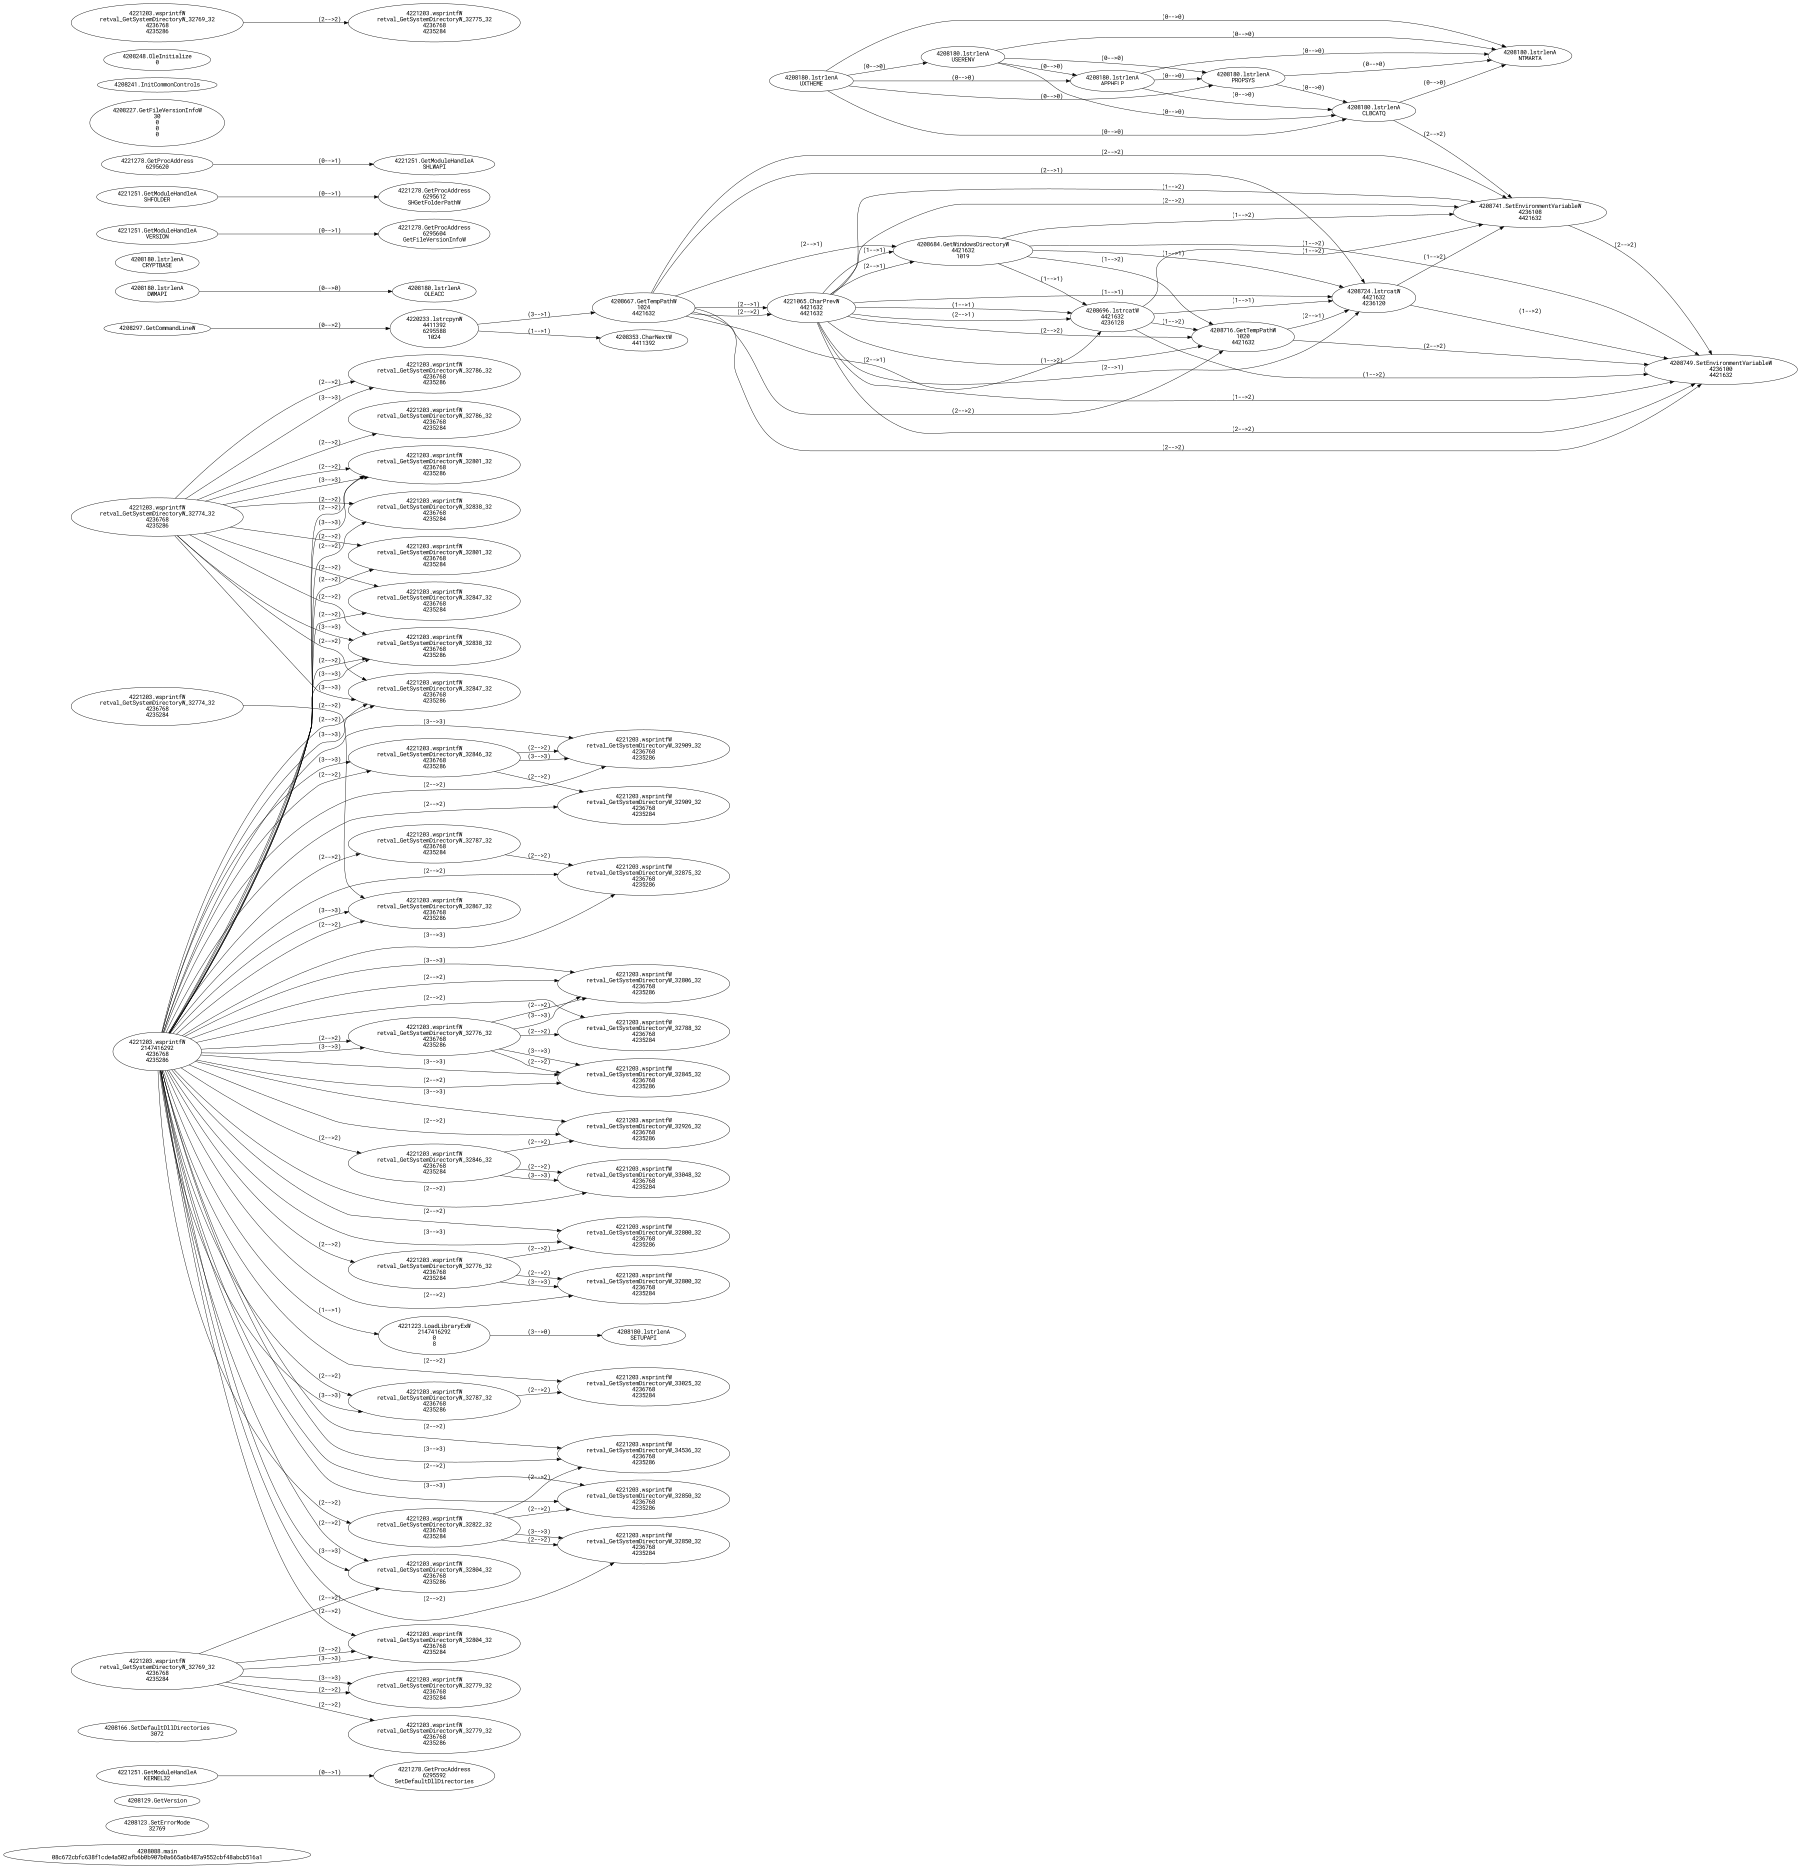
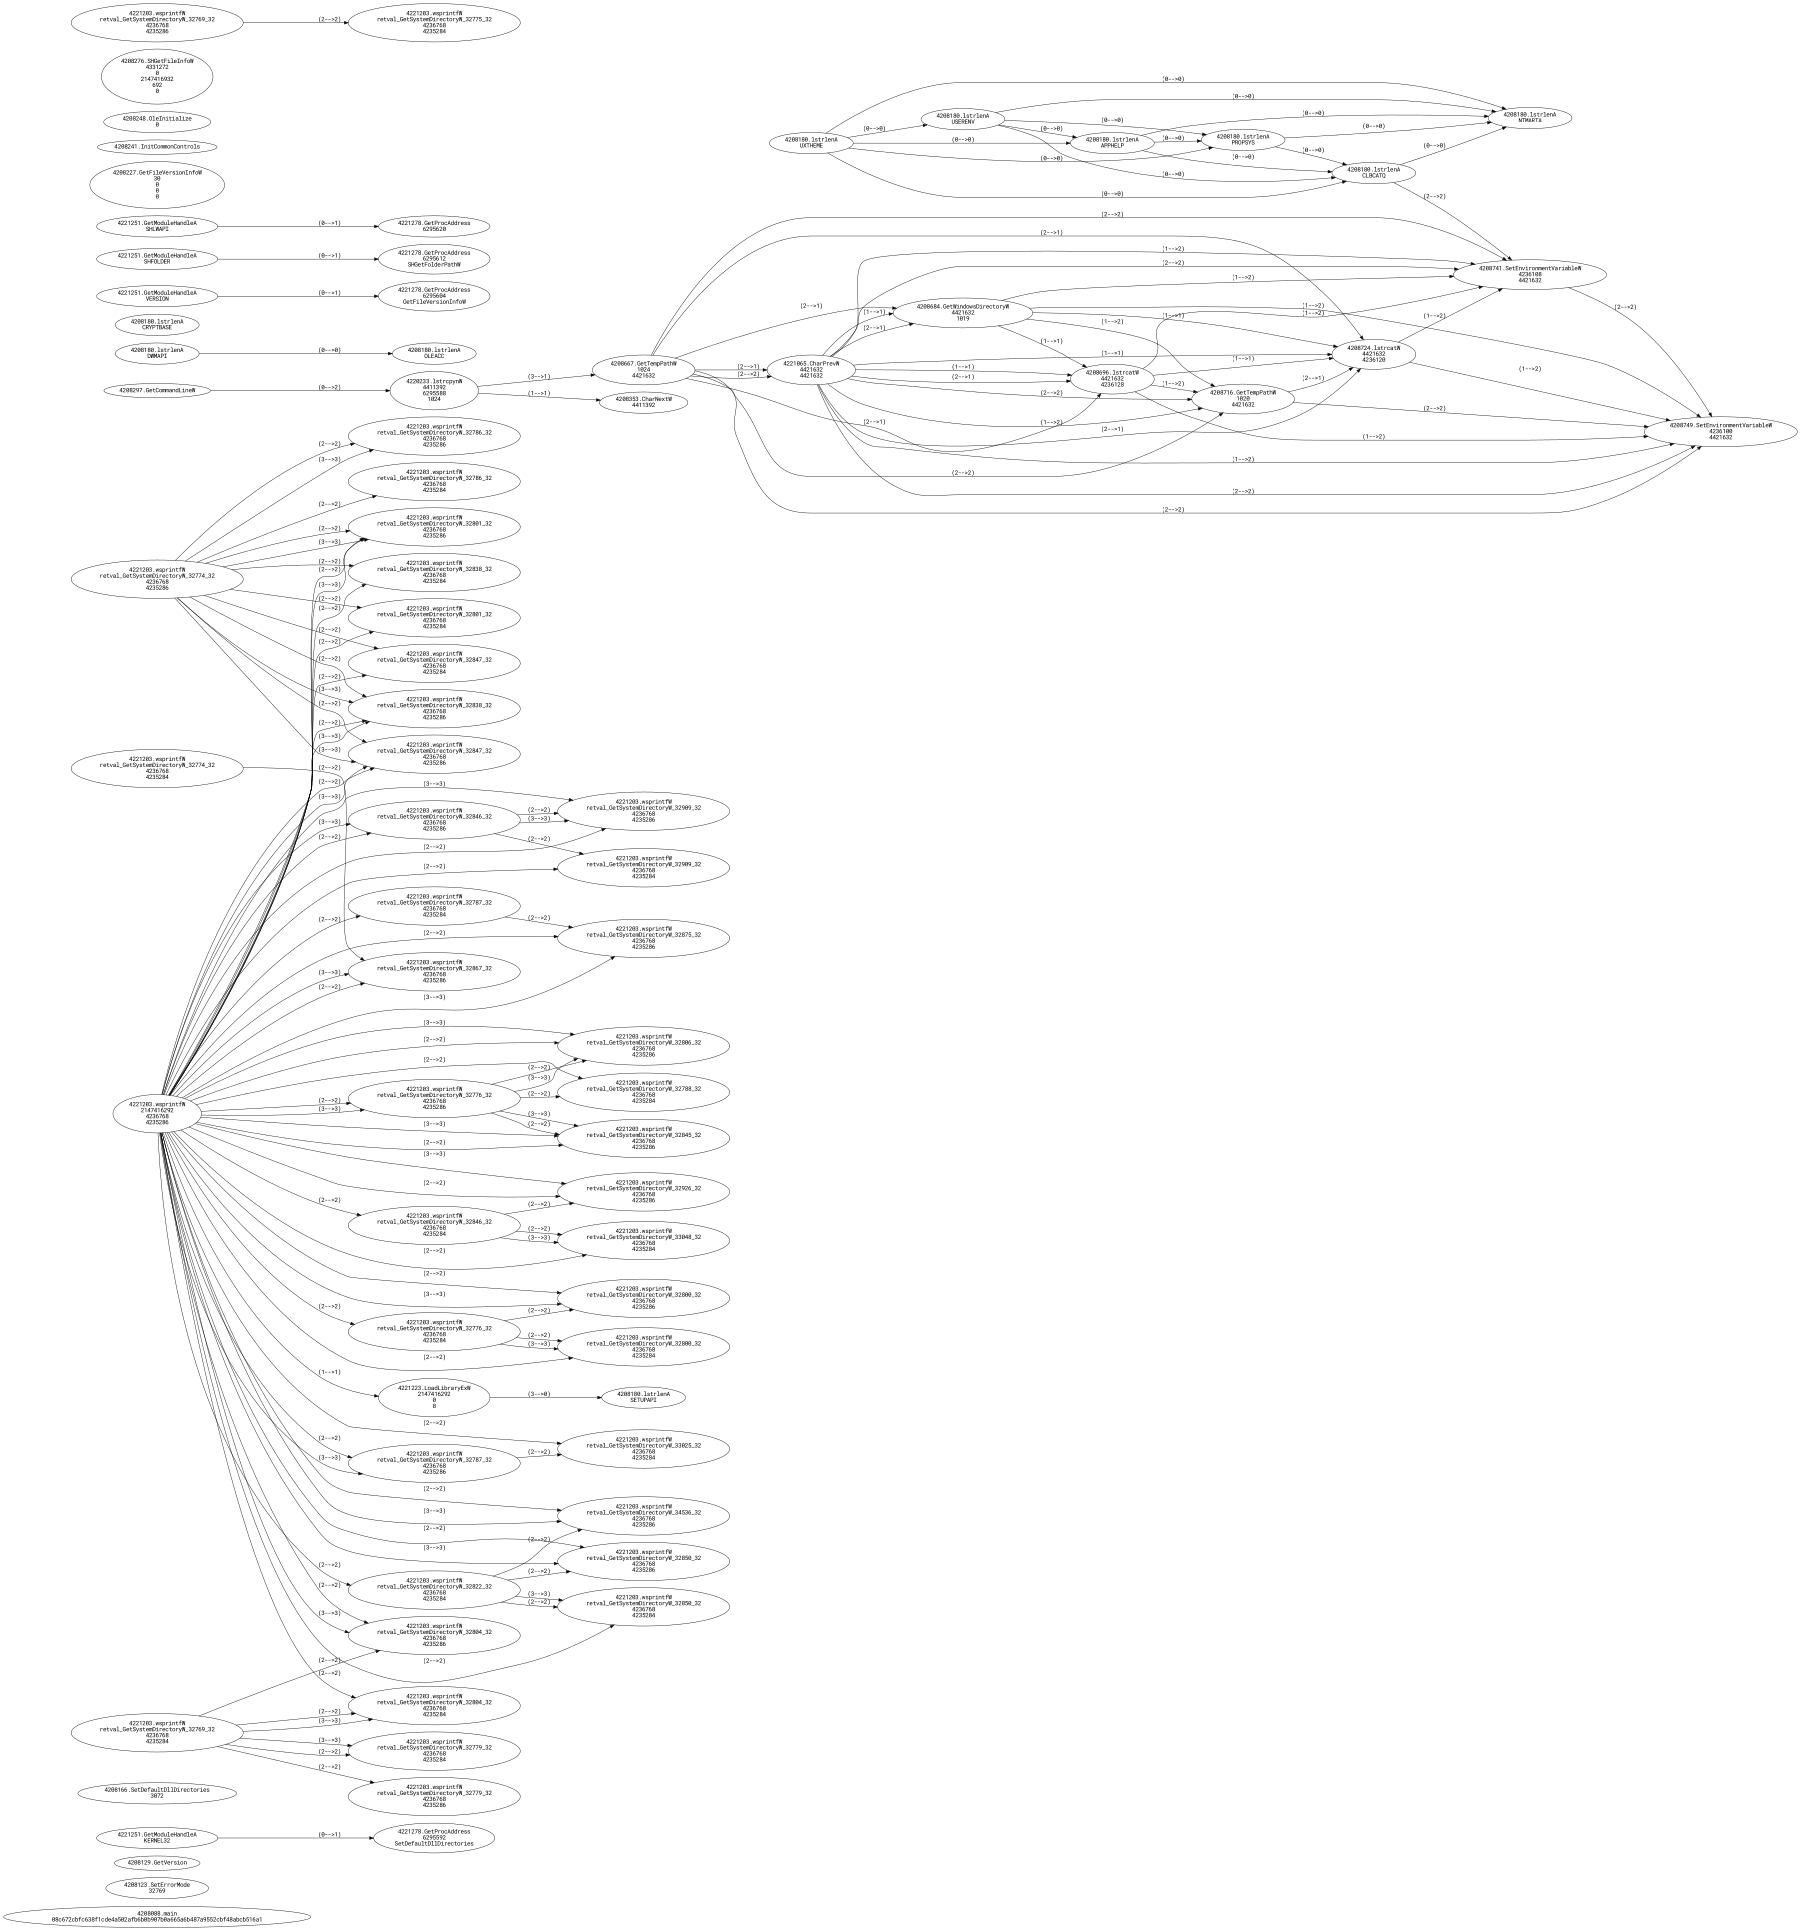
  digraph {
    fontname="Roboto Mono"
    rankdir=LR
    node [fontname="Roboto Mono"]
    edge [fontname="Roboto Mono"]
    n1 [label="4208088.main\n08c672cbfc638f1cde4a502afb6b0b907b0a665a6b487a9552cbf48abcb516a1"]
    n2 [label="4208123.SetErrorMode\n32769"]
    n3 [label="4208129.GetVersion\n"]
    n4 [label="4221251.GetModuleHandleA\nKERNEL32"]
    n5 [label="4221278.GetProcAddress\n6295592\nSetDefaultDllDirectories"]
    n6 [label="4208166.SetDefaultDllDirectories\n3072"]
    n7 [label="4221203.wsprintfW\n2147416292\n4236768\n4235286"]
    n8 [label="4221223.LoadLibraryExW\n2147416292\n0\n8"]
    n9 [label="4221203.wsprintfW\nretval_GetSystemDirectoryW_32787_32\n4236768\n4235286"]
    n10 [label="4221203.wsprintfW\nretval_GetSystemDirectoryW_33025_32\n4236768\n4235284"]
    n11 [label="4221203.wsprintfW\nretval_GetSystemDirectoryW_32822_32\n4236768\n4235284"]
    n12 [label="4221203.wsprintfW\nretval_GetSystemDirectoryW_34536_32\n4236768\n4235286"]
    n13 [label="4221203.wsprintfW\nretval_GetSystemDirectoryW_32838_32\n4236768\n4235284"]
    n14 [label="4221203.wsprintfW\nretval_GetSystemDirectoryW_32776_32\n4236768\n4235286"]
    n15 [label="4221203.wsprintfW\nretval_GetSystemDirectoryW_32806_32\n4236768\n4235286"]
    n16 [label="4221203.wsprintfW\nretval_GetSystemDirectoryW_32846_32\n4236768\n4235284"]
    n17 [label="4221203.wsprintfW\nretval_GetSystemDirectoryW_33048_32\n4236768\n4235284"]
    n18 [label="4221203.wsprintfW\nretval_GetSystemDirectoryW_32788_32\n4236768\n4235284"]
    n19 [label="4221203.wsprintfW\nretval_GetSystemDirectoryW_32776_32\n4236768\n4235284"]
    n20 [label="4221203.wsprintfW\nretval_GetSystemDirectoryW_32800_32\n4236768\n4235286"]
    n21 [label="4221203.wsprintfW\nretval_GetSystemDirectoryW_32804_32\n4236768\n4235284"]
    n22 [label="4221203.wsprintfW\nretval_GetSystemDirectoryW_32801_32\n4236768\n4235284"]
    n23 [label="4221203.wsprintfW\nretval_GetSystemDirectoryW_32850_32\n4236768\n4235286"]
    n24 [label="4221203.wsprintfW\nretval_GetSystemDirectoryW_32804_32\n4236768\n4235286"]
    n25 [label="4221203.wsprintfW\nretval_GetSystemDirectoryW_32850_32\n4236768\n4235284"]
    n26 [label="4221203.wsprintfW\nretval_GetSystemDirectoryW_32847_32\n4236768\n4235284"]
    n27 [label="4221203.wsprintfW\nretval_GetSystemDirectoryW_32838_32\n4236768\n4235286"]
    n28 [label="4221203.wsprintfW\nretval_GetSystemDirectoryW_32847_32\n4236768\n4235286"]
    n29 [label="4221203.wsprintfW\nretval_GetSystemDirectoryW_32800_32\n4236768\n4235284"]
    n30 [label="4221203.wsprintfW\nretval_GetSystemDirectoryW_32801_32\n4236768\n4235286"]
    n31 [label="4221203.wsprintfW\nretval_GetSystemDirectoryW_32845_32\n4236768\n4235286"]
    n32 [label="4221203.wsprintfW\nretval_GetSystemDirectoryW_32846_32\n4236768\n4235286"]
    n33 [label="4221203.wsprintfW\nretval_GetSystemDirectoryW_32909_32\n4236768\n4235284"]
    n34 [label="4221203.wsprintfW\nretval_GetSystemDirectoryW_32926_32\n4236768\n4235286"]
    n35 [label="4221203.wsprintfW\nretval_GetSystemDirectoryW_32787_32\n4236768\n4235284"]
    n36 [label="4221203.wsprintfW\nretval_GetSystemDirectoryW_32875_32\n4236768\n4235286"]
    n37 [label="4221203.wsprintfW\nretval_GetSystemDirectoryW_32867_32\n4236768\n4235286"]
    n38 [label="4221203.wsprintfW\nretval_GetSystemDirectoryW_32909_32\n4236768\n4235286"]
    n39 [label="4208180.lstrlenA\nSETUPAPI"]
    n40 [label="4208180.lstrlenA\nUXTHEME"]
    n41 [label="4208180.lstrlenA\nUSERENV"]
    n42 [label="4208180.lstrlenA\nAPPHELP"]
    n43 [label="4208180.lstrlenA\nPROPSYS"]
    n44 [label="4208180.lstrlenA\nCLBCATQ"]
    n45 [label="4208180.lstrlenA\nNTMARTA"]
    n46 [label="4208741.SetEnvironmentVariableW\n4236108\n4421632"]
    n47 [label="4208180.lstrlenA\nDWMAPI"]
    n48 [label="4208180.lstrlenA\nOLEACC"]
    n49 [label="4208180.lstrlenA\nCRYPTBASE"]
    n50 [label="4221251.GetModuleHandleA\nVERSION"]
    n51 [label="4221278.GetProcAddress\n6295604\nGetFileVersionInfoW"]
    n52 [label="4221251.GetModuleHandleA\nSHFOLDER"]
    n53 [label="4221278.GetProcAddress\n6295612\nSHGetFolderPathW"]
    n54 [label="4221251.GetModuleHandleA\nSHLWAPI"]
    n55 [label="4221278.GetProcAddress\n6295620\n"]
    n56 [label="4208227.GetFileVersionInfoW\n30\n0\n0\n0"]
    n57 [label="4208241.InitCommonControls\n"]
    n58 [label="4208248.OleInitialize\n0"]
+   n59 [label="4208276.SHGetFileInfoW\n4331272\n0\n2147416932\n692\n0"]
    n60 [label="4220233.lstrcpynW\n4411392\n6295588\n1024"]
    n61 [label="4208667.GetTempPathW\n1024\n4421632"]
    n62 [label="4208353.CharNextW\n4411392"]
    n63 [label="4221065.CharPrevW\n4421632\n4421632"]
    n64 [label="4208684.GetWindowsDirectoryW\n4421632\n1019"]
    n65 [label="4208696.lstrcatW\n4421632\n4236128"]
    n66 [label="4208716.GetTempPathW\n1020\n4421632"]
    n67 [label="4208724.lstrcatW\n4421632\n4236120"]
    n68 [label="4208749.SetEnvironmentVariableW\n4236100\n4421632"]
    n69 [label="4208297.GetCommandLineW\n"]
    n70 [label="4221203.wsprintfW\nretval_GetSystemDirectoryW_32774_32\n4236768\n4235286"]
    n71 [label="4221203.wsprintfW\nretval_GetSystemDirectoryW_32786_32\n4236768\n4235286"]
    n72 [label="4221203.wsprintfW\nretval_GetSystemDirectoryW_32786_32\n4236768\n4235284"]
    n73 [label="4221203.wsprintfW\nretval_GetSystemDirectoryW_32769_32\n4236768\n4235284"]
    n74 [label="4221203.wsprintfW\nretval_GetSystemDirectoryW_32779_32\n4236768\n4235286"]
    n75 [label="4221203.wsprintfW\nretval_GetSystemDirectoryW_32779_32\n4236768\n4235284"]
    n76 [label="4221203.wsprintfW\nretval_GetSystemDirectoryW_32769_32\n4236768\n4235286"]
    n77 [label="4221203.wsprintfW\nretval_GetSystemDirectoryW_32775_32\n4236768\n4235284"]
    n78 [label="4221203.wsprintfW\nretval_GetSystemDirectoryW_32774_32\n4236768\n4235284"]
    n4 -> n5 [label="(0-->1)"]
    n7 -> n8 [label="(1-->1)"]
    n7 -> n9 [label="(2-->2)"]
    n7 -> n9 [label="(3-->3)"]
    n7 -> n10 [label="(2-->2)"]
    n7 -> n11 [label="(2-->2)"]
    n7 -> n12 [label="(2-->2)"]
    n7 -> n12 [label="(3-->3)"]
    n7 -> n13 [label="(2-->2)"]
    n7 -> n14 [label="(2-->2)"]
    n7 -> n14 [label="(3-->3)"]
    n7 -> n15 [label="(2-->2)"]
    n7 -> n15 [label="(3-->3)"]
    n7 -> n16 [label="(2-->2)"]
    n7 -> n17 [label="(2-->2)"]
    n7 -> n18 [label="(2-->2)"]
    n7 -> n19 [label="(2-->2)"]
    n7 -> n20 [label="(2-->2)"]
    n7 -> n20 [label="(3-->3)"]
    n7 -> n21 [label="(2-->2)"]
    n7 -> n22 [label="(2-->2)"]
    n7 -> n23 [label="(2-->2)"]
    n7 -> n23 [label="(3-->3)"]
    n7 -> n24 [label="(2-->2)"]
    n7 -> n24 [label="(3-->3)"]
    n7 -> n25 [label="(2-->2)"]
    n7 -> n26 [label="(2-->2)"]
    n7 -> n27 [label="(2-->2)"]
    n7 -> n27 [label="(3-->3)"]
    n7 -> n28 [label="(2-->2)"]
    n7 -> n28 [label="(3-->3)"]
    n7 -> n29 [label="(2-->2)"]
    n7 -> n30 [label="(2-->2)"]
    n7 -> n30 [label="(3-->3)"]
    n7 -> n31 [label="(2-->2)"]
    n7 -> n31 [label="(3-->3)"]
    n7 -> n32 [label="(2-->2)"]
    n7 -> n32 [label="(3-->3)"]
    n7 -> n33 [label="(2-->2)"]
    n7 -> n34 [label="(2-->2)"]
    n7 -> n34 [label="(3-->3)"]
    n7 -> n35 [label="(2-->2)"]
    n7 -> n36 [label="(2-->2)"]
    n7 -> n36 [label="(3-->3)"]
    n7 -> n37 [label="(2-->2)"]
    n7 -> n37 [label="(3-->3)"]
    n7 -> n38 [label="(2-->2)"]
    n7 -> n38 [label="(3-->3)"]
    n8 -> n39 [label="(3-->0)"]
    n9 -> n10 [label="(2-->2)"]
    n11 -> n12 [label="(2-->2)"]
    n11 -> n23 [label="(2-->2)"]
    n11 -> n25 [label="(2-->2)"]
    n11 -> n25 [label="(3-->3)"]
    n14 -> n15 [label="(2-->2)"]
    n14 -> n15 [label="(3-->3)"]
    n14 -> n18 [label="(2-->2)"]
    n14 -> n31 [label="(2-->2)"]
    n14 -> n31 [label="(3-->3)"]
    n16 -> n17 [label="(2-->2)"]
    n16 -> n17 [label="(3-->3)"]
    n16 -> n34 [label="(2-->2)"]
    n19 -> n20 [label="(2-->2)"]
    n19 -> n29 [label="(2-->2)"]
    n19 -> n29 [label="(3-->3)"]
    n32 -> n33 [label="(2-->2)"]
    n32 -> n38 [label="(2-->2)"]
    n32 -> n38 [label="(3-->3)"]
    n35 -> n36 [label="(2-->2)"]
    n40 -> n41 [label="(0-->0)"]
    n40 -> n42 [label="(0-->0)"]
    n40 -> n43 [label="(0-->0)"]
    n40 -> n44 [label="(0-->0)"]
    n40 -> n45 [label="(0-->0)"]
    n41 -> n42 [label="(0-->0)"]
    n41 -> n43 [label="(0-->0)"]
    n41 -> n44 [label="(0-->0)"]
    n41 -> n45 [label="(0-->0)"]
    n42 -> n43 [label="(0-->0)"]
    n42 -> n44 [label="(0-->0)"]
    n42 -> n45 [label="(0-->0)"]
    n43 -> n44 [label="(0-->0)"]
    n43 -> n45 [label="(0-->0)"]
    n44 -> n45 [label="(0-->0)"]
    n44 -> n46 [label="(2-->2)"]
    n46 -> n68 [label="(2-->2)"]
    n47 -> n48 [label="(0-->0)"]
    n50 -> n51 [label="(0-->1)"]
    n52 -> n53 [label="(0-->1)"]
-   n55 -> n54 [label="(0-->1)"]
+   n54 -> n55 [label="(0-->1)"]
    n60 -> n61 [label="(3-->1)"]
    n60 -> n62 [label="(1-->1)"]
    n61 -> n46 [label="(2-->2)"]
    n61 -> n63 [label="(2-->1)"]
    n61 -> n63 [label="(2-->2)"]
    n61 -> n64 [label="(2-->1)"]
    n61 -> n65 [label="(2-->1)"]
    n61 -> n66 [label="(2-->2)"]
    n61 -> n67 [label="(2-->1)"]
    n61 -> n68 [label="(2-->2)"]
    n63 -> n46 [label="(1-->2)"]
    n63 -> n46 [label="(2-->2)"]
    n63 -> n64 [label="(1-->1)"]
    n63 -> n64 [label="(2-->1)"]
    n63 -> n65 [label="(1-->1)"]
    n63 -> n65 [label="(2-->1)"]
    n63 -> n66 [label="(1-->2)"]
    n63 -> n66 [label="(2-->2)"]
    n63 -> n67 [label="(1-->1)"]
    n63 -> n67 [label="(2-->1)"]
    n63 -> n68 [label="(1-->2)"]
    n63 -> n68 [label="(2-->2)"]
    n64 -> n46 [label="(1-->2)"]
    n64 -> n65 [label="(1-->1)"]
    n64 -> n66 [label="(1-->2)"]
    n64 -> n67 [label="(1-->1)"]
    n64 -> n68 [label="(1-->2)"]
    n65 -> n46 [label="(1-->2)"]
    n65 -> n66 [label="(1-->2)"]
    n65 -> n67 [label="(1-->1)"]
    n65 -> n68 [label="(1-->2)"]
    n66 -> n67 [label="(2-->1)"]
    n66 -> n68 [label="(2-->2)"]
    n67 -> n46 [label="(1-->2)"]
    n67 -> n68 [label="(1-->2)"]
    n69 -> n60 [label="(0-->2)"]
    n70 -> n13 [label="(2-->2)"]
    n70 -> n22 [label="(2-->2)"]
    n70 -> n26 [label="(2-->2)"]
    n70 -> n27 [label="(2-->2)"]
    n70 -> n27 [label="(3-->3)"]
    n70 -> n28 [label="(2-->2)"]
    n70 -> n28 [label="(3-->3)"]
    n70 -> n30 [label="(2-->2)"]
    n70 -> n30 [label="(3-->3)"]
    n70 -> n71 [label="(2-->2)"]
    n70 -> n71 [label="(3-->3)"]
    n70 -> n72 [label="(2-->2)"]
    n73 -> n21 [label="(2-->2)"]
    n73 -> n21 [label="(3-->3)"]
    n73 -> n24 [label="(2-->2)"]
    n73 -> n74 [label="(2-->2)"]
    n73 -> n75 [label="(2-->2)"]
    n73 -> n75 [label="(3-->3)"]
    n76 -> n77 [label="(2-->2)"]
    n78 -> n37 [label="(2-->2)"]
  }
